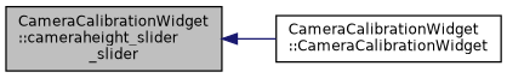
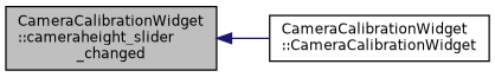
  digraph {
    rankdir=LR
    node [color=black fontname=Helvetica fontsize=10 shape=record style=filled]
-   n1 [fillcolor=grey75 fontcolor=black height=0.2 label="CameraCalibrationWidget\l::cameraheight_slider\l_slider" width=0.4]
+   n1 [fillcolor=grey75 fontcolor=black height=0.2 label="CameraCalibrationWidget\l::cameraheight_slider\l_changed" width=0.4]
    n2 [fillcolor=white height=0.2 label="CameraCalibrationWidget\l::CameraCalibrationWidget" width=0.4]
    n1 -> n2 [color=midnightblue dir=back fontname=Helvetica fontsize=10 labelfontname=Helvetica labelfontsize=10 style=solid]
  }
